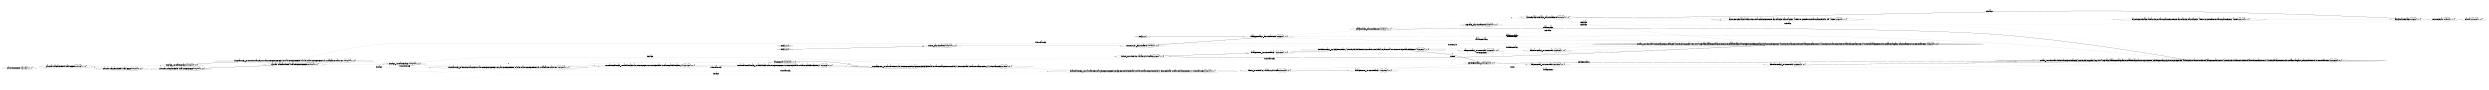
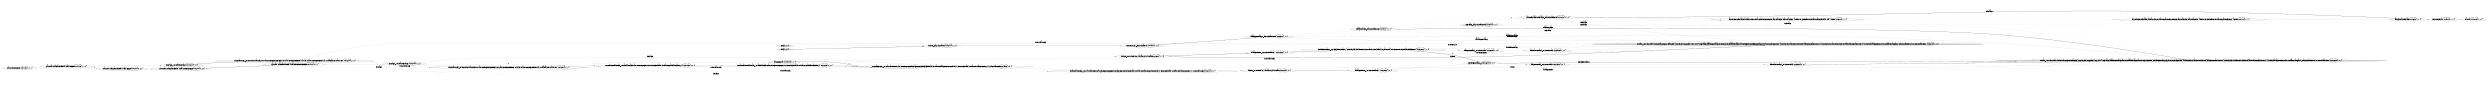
  digraph {
    rankdir=LR
    node [fillcolor=white shape=ellipse style=filled]
    edge [style=dotted]
    n1 [label="curator.create().creatingParentsIfNeeded().forPath(LOADPATH)@@@14@@@['1', '1', '0']"]
    n2 [label="curator.create().creatingParentsIfNeeded().forPath(SEGPATH)@@@12@@@['0', '0', '1']"]
    n3 [label="objectMapper = new DefaultObjectMapper()@@@15@@@['1', '1', '0']"]
    n4 [label="curator.create().creatingParentsIfNeeded().forPath(SOURCE_LOAD_PATH)@@@13@@@['0', '0', '1']"]
    n5 [label="druidCoordinatorConfig = new TestDruidCoordinatorConfig(new Duration(COORDINATOR_START_DELAY),new Duration(COORDINATOR_PERIOD),null,null,new Duration(COORDINATOR_PERIOD),null,10,null,false,false,new Duration(\"PT0s\"))@@@16@@@['1', '1', '1']"]
    n6 [label="druidCoordinatorConfig = new TestDruidCoordinatorConfig(new Duration(COORDINATOR_START_DELAY),new Duration(COORDINATOR_PERIOD),null,null,new Duration(COORDINATOR_PERIOD),null,10,null,false,false,new Duration(\"PT0s\"))@@@16@@@['1', '1', '0']"]
    n7 [label="loadManagementPeons = new ConcurrentHashMap<>()@@@21@@@['1', '1', '0']"]
    n8 [fillcolor=lightgray label="coordinator = new DruidCoordinator(druidCoordinatorConfig,new ZkPathsConfig(){@Override public String getBase(){return \"druid\"}},configManager,databaseSegmentManager,serverInventoryView,metadataRuleManager,curator,serviceEmitter,scheduledExecutorFactory,null,null,new NoopServiceAnnouncer(){@Override public void announce(DruidNode node){leaderAnnouncerLatch.countDown()}@Override public void unannounce(DruidNode node){leaderUnannouncerLatch.countDown()}},druidNode,loadManagementPeons,null,new CostBalancerStrategyFactory(),EasyMock.createNiceMock(),new TestDruidLeaderSelector())@@@30@@@['1', '1', '0']"]
    n9 [label="scheduledExecutorFactory = new ScheduledExecutorFactory(){@Override public ScheduledExecutorService create(int corePoolSize,final String nameFormat){return Executors.newSingleThreadScheduledExecutor()}}@@@22@@@['1', '1', '0']"]
    n10 [label="scheduledExecutorFactory = null@@@23@@@['0', '0', '1']"]
    n11 [label="leaderAnnouncerLatch = new CountDownLatch(1)@@@28@@@['1', '1', '0']"]
    n12 [fillcolor=lightgray label="setUp['0', '1', '0']" shape=diamond]
    n13 [label="druidServer = EasyMock.createMock()@@@3@@@['1', '1', '0']"]
    n14 [label="serverInventoryView = EasyMock.createMock()@@@4@@@['1', '1', '0']"]
    n15 [label="leaderAnnouncerLatch = new CountDownLatch(1)@@@24@@@['0', '0', '1']"]
    n16 [label="leaderUnannouncerLatch = new CountDownLatch(1)@@@25@@@['0', '0', '1']"]
    n17 [fillcolor=lightgray label="coordinator = new DruidCoordinator(druidCoordinatorConfig,new ZkPathsConfig(){@Override public String getBase(){return \"druid\"}},configManager,databaseSegmentManager,baseView,metadataRuleManager,curator,new NoopServiceEmitter(),scheduledExecutorFactory,null,null,new NoopServiceAnnouncer(){@Override public void announce(DruidNode node){leaderAnnouncerLatch.countDown()}@Override public void unannounce(DruidNode node){leaderUnannouncerLatch.countDown()}},druidNode,loadManagementPeons,null,new CostBalancerStrategyFactory(),EasyMock.createNiceMock(),new TestDruidLeaderSelector())@@@26@@@['0', '0', '1']"]
    n18 [label="leaderUnannouncerLatch = new CountDownLatch(1)@@@29@@@['1', '1', '0']"]
    n19 [label="destinationLoadQueuePeon = new CuratorLoadQueuePeon(curator,DESTINATION_LOAD_PATH,objectMapper,Execs.scheduledSingleThreaded(\"coordinator_test_load_queue_peon_dest_scheduled-%d\"),Execs.singleThreaded(\"coordinator_test_load_queue_peon_dest-%d\"),druidCoordinatorConfig)@@@20@@@['0', '0', '1']"]
    n20 [label="druidNode = new DruidNode(\"hey\",\"what\",false,1234,null,true,false)@@@21@@@['0', '0', '1']"]
    n21 [label="loadManagementPeons = new ConcurrentHashMap<>()@@@22@@@['0', '0', '1']"]
    n22 [label="EasyMock.expect(configManager.watch(EasyMock.eq(CoordinatorCompactionConfig.CONFIG_KEY),EasyMock.anyObject(),EasyMock.anyObject())).andReturn(new AtomicReference(CoordinatorCompactionConfig.empty())).anyTimes()@@@7@@@['1', '1', '1']"]
    n23 [label="EasyMock.replay(configManager)@@@8@@@['1', '1', '1']"]
    n24 [label="setupServerAndCurator()@@@9@@@['1', '1', '1']"]
    n25 [label="configManager = EasyMock.createNiceMock()@@@5@@@['1', '0', '1']"]
    n26 [label="EasyMock.expect(configManager.watch(EasyMock.eq(CoordinatorDynamicConfig.CONFIG_KEY),EasyMock.anyObject(),EasyMock.anyObject())).andReturn(new AtomicReference(CoordinatorDynamicConfig.builder().build())).anyTimes()@@@6@@@['1', '1', '1']"]
    n27 [label="JacksonConfigManager configManager = EasyMock.createNiceMock()@@@7@@@['0', '1', '0']"]
    n28 [label="sourceLoadQueuePeon = new CuratorLoadQueuePeon(curator,SOURCE_LOAD_PATH,objectMapper,Execs.scheduledSingleThreaded(\"coordinator_test_load_queue_peon_src_scheduled-%d\"),Execs.singleThreaded(\"coordinator_test_load_queue_peon_src-%d\"),druidCoordinatorConfig)@@@19@@@['0', '0', '1']"]
    n29 [label="curator.start()@@@10@@@['1', '1', '1']"]
    n30 [label="curator.blockUntilConnected()@@@11@@@['1', '1', '1']"]
    n31 [label="metadataRuleManager = EasyMock.createNiceMock()@@@4@@@['1', '1', '1']"]
    n32 [label="databaseSegmentManager = EasyMock.createNiceMock()@@@3@@@['1', '1', '1']"]
    n33 [label="objectMapper = new DefaultObjectMapper()@@@15@@@['1', '1', '1']"]
    n34 [label="sourceLoadQueueChildrenCache = new PathChildrenCache(curator,SOURCE_LOAD_PATH,true,true,Execs.singleThreaded(\"coordinator_test_path_children_cache_src-%d\"))@@@17@@@['0', '0', '1']"]
    n35 [label="loadQueuePeon.start()@@@19@@@['1', '1', '0']"]
    n36 [label="destinationLoadQueueChildrenCache = new PathChildrenCache(curator,DESTINATION_LOAD_PATH,true,true,Execs.singleThreaded(\"coordinator_test_path_children_cache_dest-%d\"))@@@18@@@['0', '0', '1']"]
    n37 [label="curator.create().creatingParentsIfNeeded().forPath(DESTINATION_LOAD_PATH)@@@14@@@['0', '0', '1']"]
    n38 [label="druidNode = new DruidNode(\"hey\",\"what\",false,1234,null,true,false)@@@20@@@['1', '1', '0']"]
    n39 [fillcolor=lightgray label="setUp['1', '0', '0']" shape=diamond]
-   n40 [fillcolor=lightgray label="setUp['0', '0', '1']" shape=diamond]
    n1 -> n2 [label=0 style=dashed]
    n1 -> n3 [style=dashed]
    n2 -> n4 [style=dashed]
    n3 -> n5 [label=objectMapper]
    n3 -> n6 [style=bold]
    n4 -> n37 [style=bold]
    n5 -> n17 [label=druidCoordinatorConfig]
    n5 -> n19 [label=druidCoordinatorConfig]
    n5 -> n28 [label=druidCoordinatorConfig]
    n5 -> n34
    n5 -> n35 [style=dashed]
    n6 -> n5 [label=druidCoordinatorConfig style=dashed]
    n6 -> n8 [label=druidCoordinatorConfig style=dashed]
    n6 -> n33
    n7 -> n8 [label=loadManagementPeons style=dashed]
    n7 -> n9 [style=bold]
    n9 -> n8 [label=scheduledExecutorFactory style=dashed]
    n9 -> n10 [label=0 style=bold]
    n9 -> n11
    n10 -> n15
    n10 -> n17 [label=scheduledExecutorFactory style=bold]
    n11 -> n18
    n12 -> n13
    n13 -> n14 [style=bold]
    n14 -> n8 [label=serverInventoryView]
    n14 -> n32 [style=bold]
    n15 -> n16
    n16 -> n17 [style=bold]
    n18 -> n8 [style=dashed]
    n19 -> n20
    n20 -> n17 [label=druidNode style=dashed]
    n20 -> n21 [style=bold]
    n21 -> n10 [style=dashed]
    n21 -> n17 [label=loadManagementPeons]
    n22 -> n23 [style=dashed]
    n23 -> n24
    n24 -> n29 [style=dashed]
    n25 -> n8 [label=configManager]
    n25 -> n17 [label=configManager]
    n25 -> n23 [label=configManager]
    n25 -> n26
    n25 -> n27 [label=0]
    n26 -> n22
    n27 -> n8 [label=configManager style=dashed]
    n27 -> n23 [label=configManager style=bold]
    n27 -> n26 [style=dashed]
    n28 -> n19 [style=dashed]
    n30 -> n1
    n30 -> n2
    n31 -> n8 [label=metadataRuleManager]
    n31 -> n17 [label=metadataRuleManager style=bold]
    n31 -> n25
    n31 -> n27
    n32 -> n8 [label=databaseSegmentManager style=dashed]
    n32 -> n17 [label=databaseSegmentManager style=dashed]
    n32 -> n31
    n33 -> n5 [style=dashed]
    n33 -> n19 [label=objectMapper]
    n33 -> n28 [label=objectMapper style=dashed]
    n33 -> n34 [label=0]
    n34 -> n36 [style=bold]
    n35 -> n28 [label=0 style=bold]
    n35 -> n38
    n36 -> n28 [style=bold]
    n37 -> n33 [style=dashed]
    n38 -> n7 [style=bold]
    n38 -> n8 [label=druidNode style=bold]
    n39 -> n13 [style=bold]
-   n40 -> n32 [style=bold]
  }
